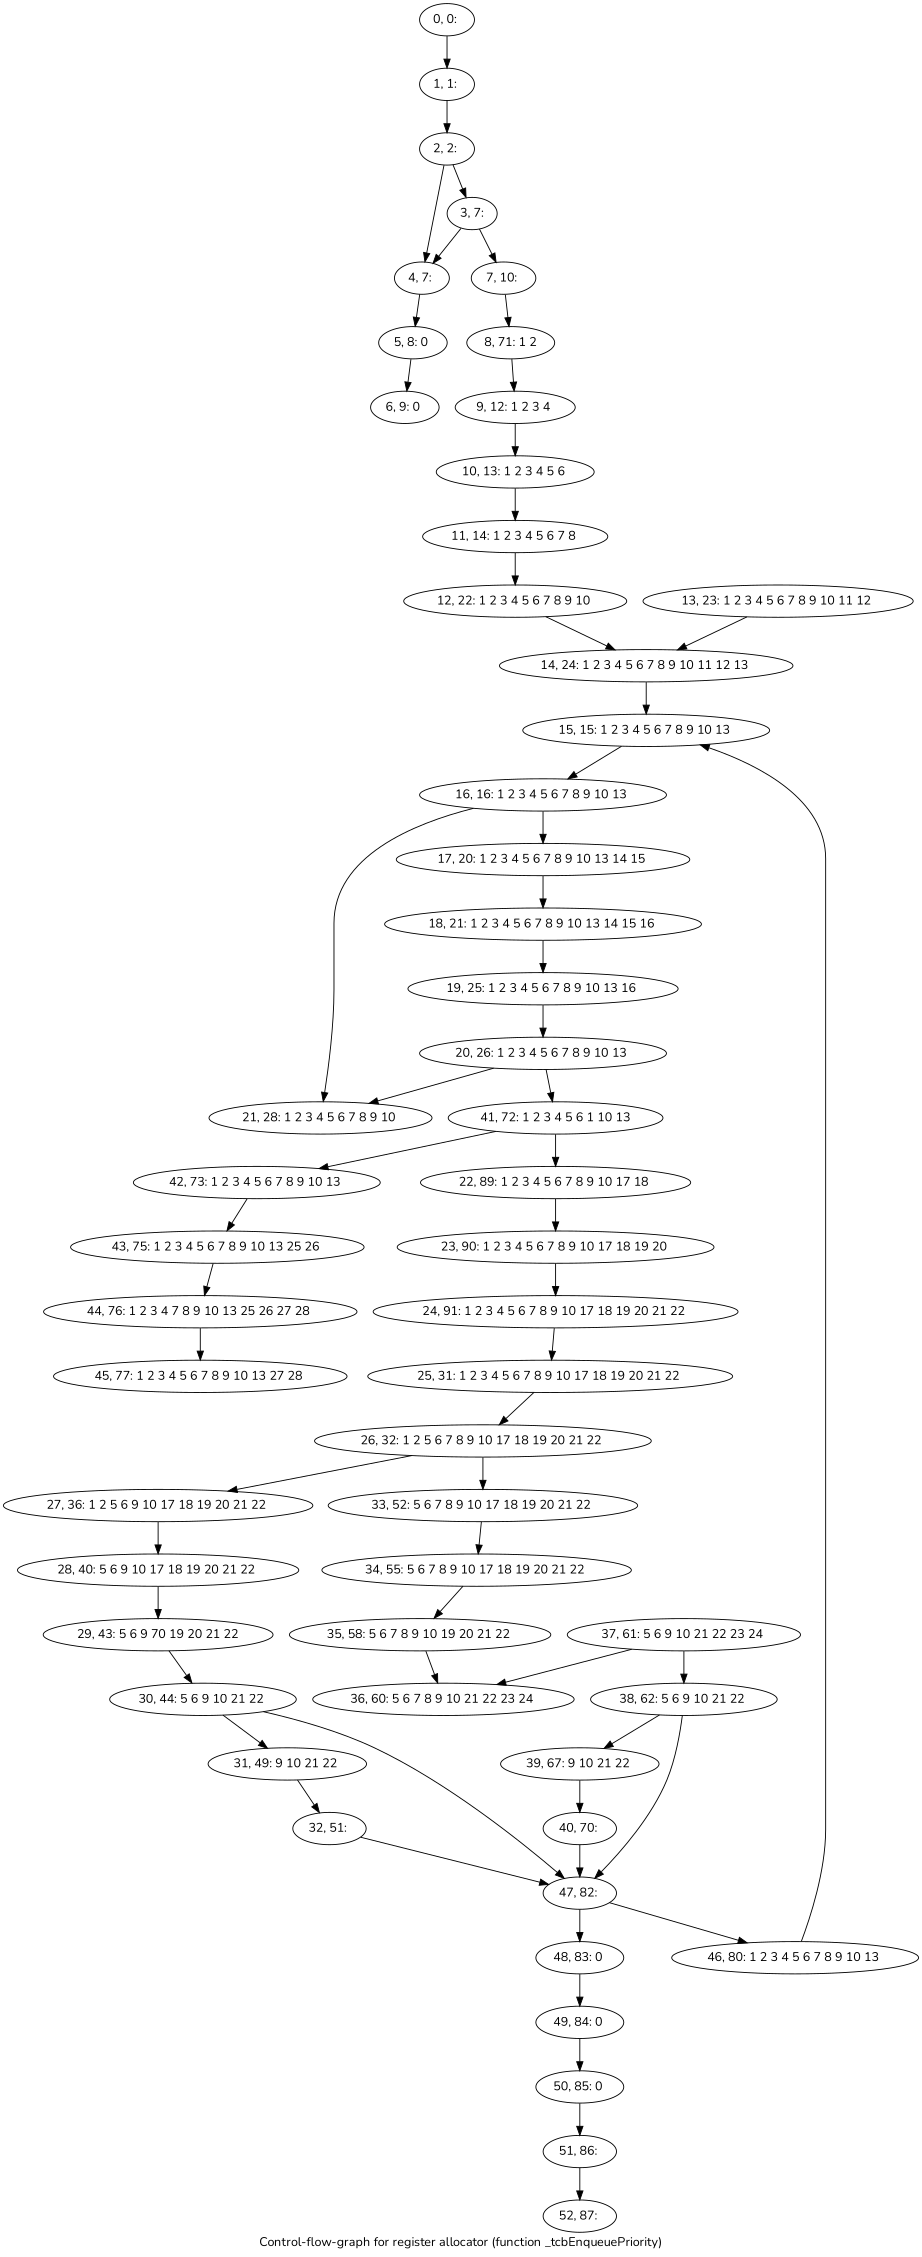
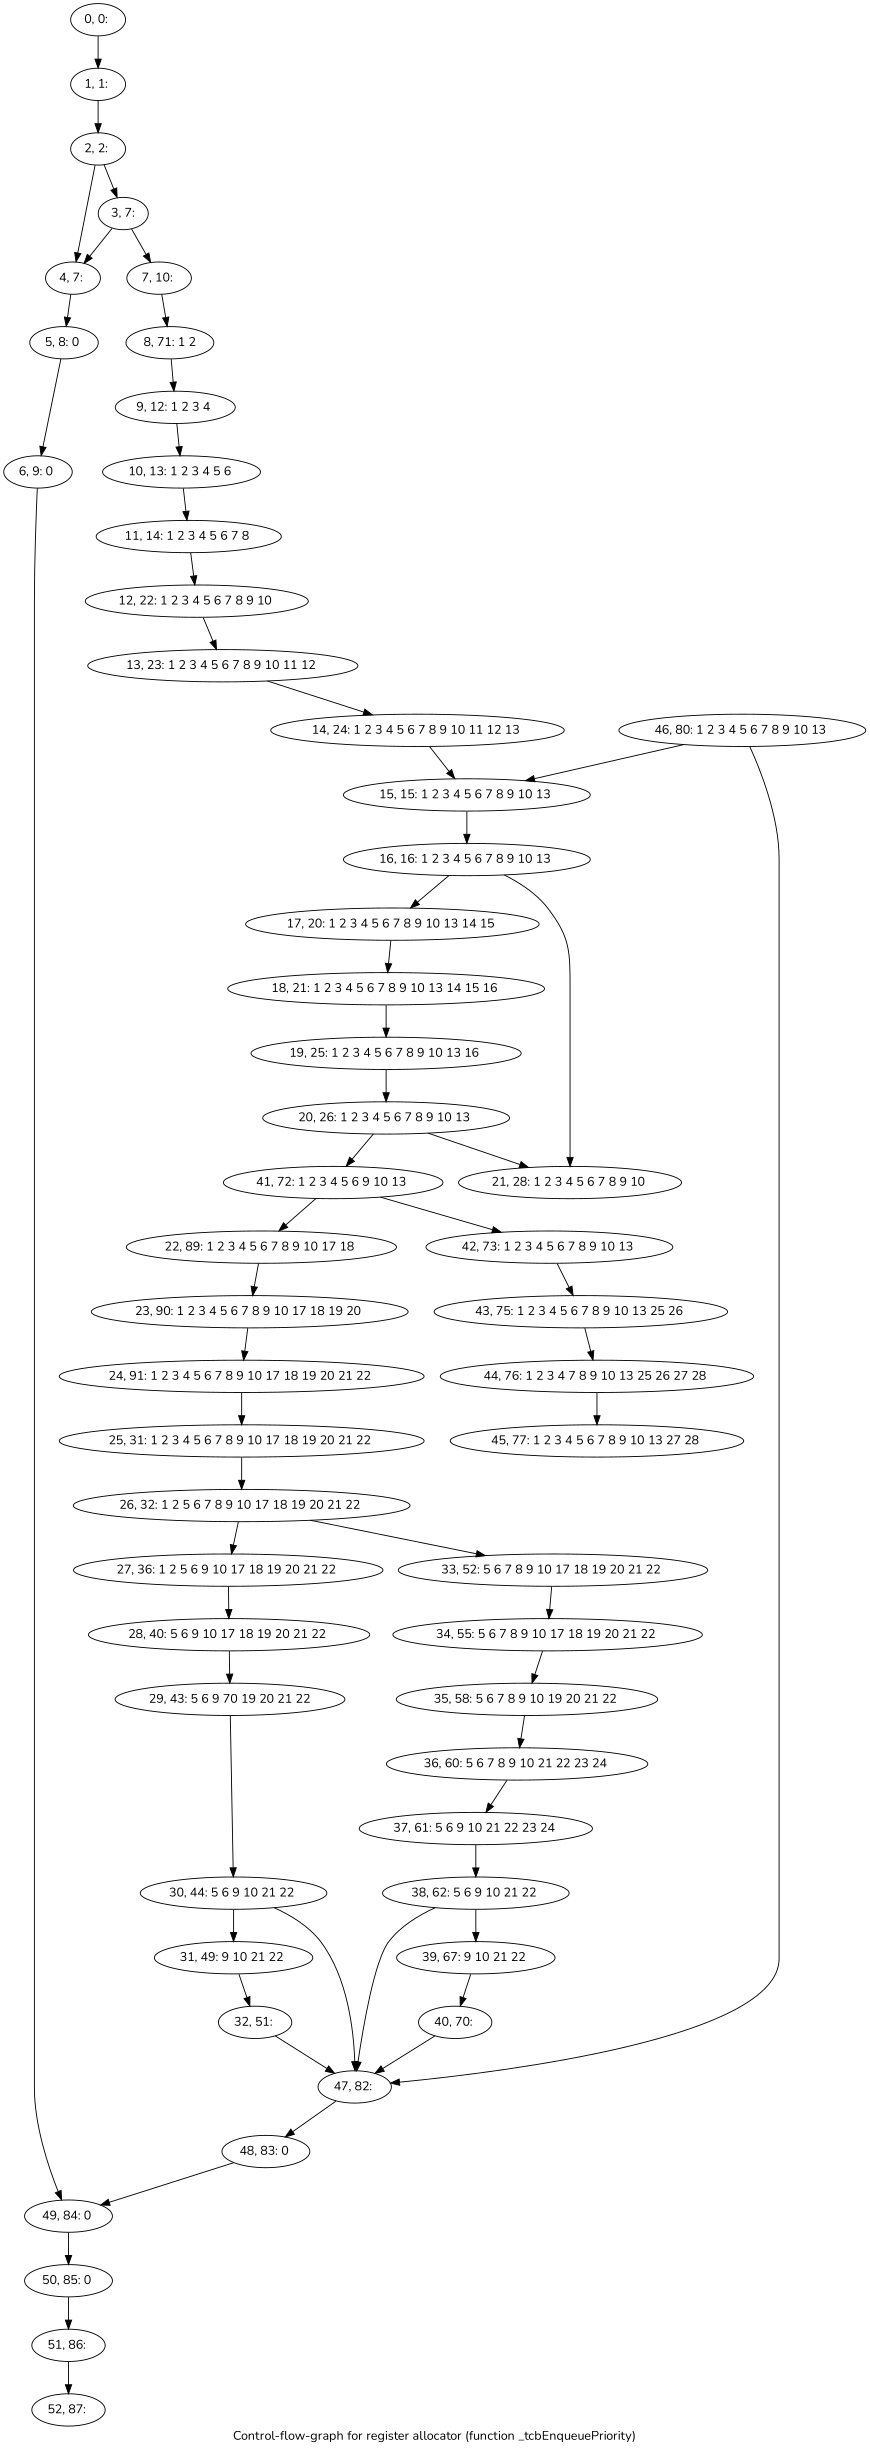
  digraph {
    fontname=Nunito
    label="Control-flow-graph for register allocator (function _tcbEnqueuePriority)"
    node [fontname=Nunito]
    edge [fontname=Nunito]
    n1 [label="0, 0: "]
    n2 [label="1, 1: "]
    n3 [label="2, 2: "]
    n4 [label="3, 7:"]
    n5 [label="4, 7: "]
    n6 [label="7, 10: "]
    n7 [label="5, 8: 0 "]
    n8 [label="8, 71: 1 2"]
    n9 [label="6, 9: 0 "]
    n10 [label="49, 84: 0 "]
    n11 [label="50, 85: 0 "]
    n12 [label="9, 12: 1 2 3 4 "]
    n13 [label="10, 13: 1 2 3 4 5 6 "]
    n14 [label="11, 14: 1 2 3 4 5 6 7 8 "]
    n15 [label="12, 22: 1 2 3 4 5 6 7 8 9 10 "]
    n16 [label="13, 23: 1 2 3 4 5 6 7 8 9 10 11 12 "]
    n17 [label="14, 24: 1 2 3 4 5 6 7 8 9 10 11 12 13 "]
    n18 [label="15, 15: 1 2 3 4 5 6 7 8 9 10 13 "]
    n19 [label="16, 16: 1 2 3 4 5 6 7 8 9 10 13 "]
    n20 [label="17, 20: 1 2 3 4 5 6 7 8 9 10 13 14 15 "]
    n21 [label="21, 28: 1 2 3 4 5 6 7 8 9 10 "]
    n22 [label="18, 21: 1 2 3 4 5 6 7 8 9 10 13 14 15 16 "]
    n23 [label="19, 25: 1 2 3 4 5 6 7 8 9 10 13 16 "]
    n24 [label="20, 26: 1 2 3 4 5 6 7 8 9 10 13 "]
-   n25 [label="41, 72: 1 2 3 4 5 6 1 10 13"]
+   n25 [label="41, 72: 1 2 3 4 5 6 9 10 13 "]
    n26 [label="22, 89: 1 2 3 4 5 6 7 8 9 10 17 18 "]
    n27 [label="42, 73: 1 2 3 4 5 6 7 8 9 10 13 "]
    n28 [label="23, 90: 1 2 3 4 5 6 7 8 9 10 17 18 19 20 "]
    n29 [label="24, 91: 1 2 3 4 5 6 7 8 9 10 17 18 19 20 21 22 "]
    n30 [label="25, 31: 1 2 3 4 5 6 7 8 9 10 17 18 19 20 21 22 "]
    n31 [label="26, 32: 1 2 5 6 7 8 9 10 17 18 19 20 21 22 "]
    n32 [label="27, 36: 1 2 5 6 9 10 17 18 19 20 21 22 "]
    n33 [label="33, 52: 5 6 7 8 9 10 17 18 19 20 21 22 "]
    n34 [label="28, 40: 5 6 9 10 17 18 19 20 21 22 "]
    n35 [label="34, 55: 5 6 7 8 9 10 17 18 19 20 21 22 "]
    n36 [label="29, 43: 5 6 9 70 19 20 21 22"]
    n37 [label="30, 44: 5 6 9 10 21 22 "]
    n38 [label="31, 49: 9 10 21 22 "]
    n39 [label="47, 82: "]
    n40 [label="32, 51: "]
    n41 [label="48, 83: 0 "]
    n42 [label="35, 58: 5 6 7 8 9 10 19 20 21 22 "]
    n43 [label="36, 60: 5 6 7 8 9 10 21 22 23 24 "]
    n44 [label="37, 61: 5 6 9 10 21 22 23 24 "]
    n45 [label="38, 62: 5 6 9 10 21 22 "]
    n46 [label="39, 67: 9 10 21 22 "]
    n47 [label="40, 70: "]
    n48 [label="43, 75: 1 2 3 4 5 6 7 8 9 10 13 25 26 "]
    n49 [label="44, 76: 1 2 3 4 7 8 9 10 13 25 26 27 28 "]
    n50 [label="45, 77: 1 2 3 4 5 6 7 8 9 10 13 27 28 "]
    n51 [label="46, 80: 1 2 3 4 5 6 7 8 9 10 13 "]
    n52 [label="51, 86: "]
    n53 [label="52, 87: "]
    n1 -> n2
    n2 -> n3
    n3 -> n4
    n3 -> n5
    n4 -> n5
    n4 -> n6
    n5 -> n7
    n6 -> n8
    n7 -> n9
    n8 -> n12
+   n9 -> n10
    n10 -> n11
    n11 -> n52
    n12 -> n13
    n13 -> n14
    n14 -> n15
-   n15 -> n17
+   n15 -> n16
    n16 -> n17
    n17 -> n18
    n18 -> n19
    n19 -> n20
    n19 -> n21
    n20 -> n22
    n22 -> n23
    n23 -> n24
    n24 -> n21
    n24 -> n25
    n25 -> n26
    n25 -> n27
    n26 -> n28
    n27 -> n48
    n28 -> n29
    n29 -> n30
    n30 -> n31
    n31 -> n32
    n31 -> n33
    n32 -> n34
    n33 -> n35
    n34 -> n36
    n35 -> n42
    n36 -> n37
    n37 -> n38
    n37 -> n39
    n38 -> n40
    n39 -> n41
    n40 -> n39
    n41 -> n10
    n42 -> n43
-   n44 -> n43
+   n43 -> n44
    n44 -> n45
    n45 -> n39
    n45 -> n46
    n46 -> n47
    n47 -> n39
    n48 -> n49
    n49 -> n50
    n51 -> n18
-   n39 -> n51
+   n51 -> n39
    n52 -> n53
  }
